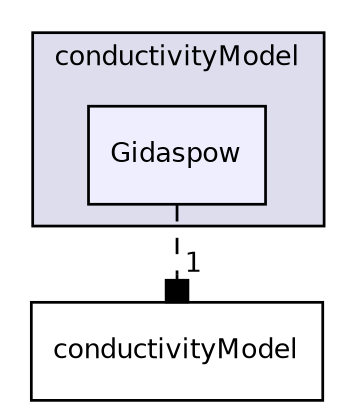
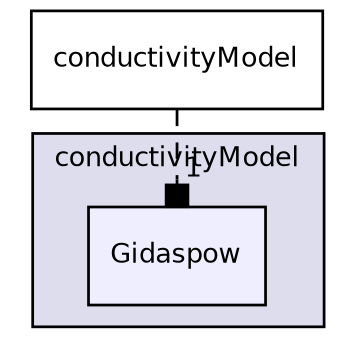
  digraph {
    compound=true
    node [fontname=Helvetica fontsize=10 shape=box color=black]
    n1 [fillcolor="#eeeeff" label=Gidaspow pencolor=black style=filled]
    n2 [label=conductivityModel]
    subgraph cluster_1 {
      bgcolor="#ddddee"
      fontname=Helvetica
      fontsize=10
      label=conductivityModel
      pencolor=black
      n1
    }
-   n1 -> n2 [headlabel=1 labeldistance=1.5 labelfontname=Helvetica labelfontsize=10 style=dashed arrowhead=box]
+   n2 -> n1 [headlabel=1 labeldistance=1.5 labelfontname=Helvetica labelfontsize=10 style=dashed arrowhead=box]
  }
